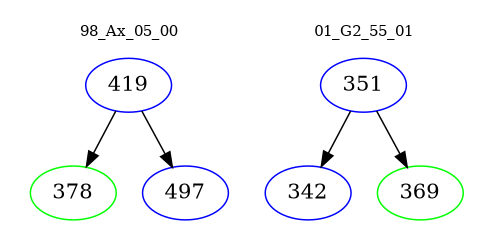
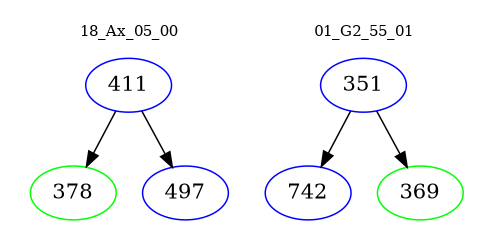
  digraph {
    node [color=blue]
    edge [color=black]
-   n1 [label=419]
+   n1 [label=411]
    n2 [color=green label=378]
    n3 [label=497]
    n4 [label=351]
-   n5 [label=342]
+   n5 [label=742]
    n6 [color=green label=369]
    subgraph cluster_1 {
      color=white
      fontsize=10
-     label="98_Ax_05_00"
+     label="18_Ax_05_00"
      n1
      n2
      n3
    }
    subgraph cluster_2 {
      color=white
      fontsize=10
      label="01_G2_55_01"
      n4
      n5
      n6
    }
    n1 -> n2
    n1 -> n3
    n4 -> n5
    n4 -> n6
  }
